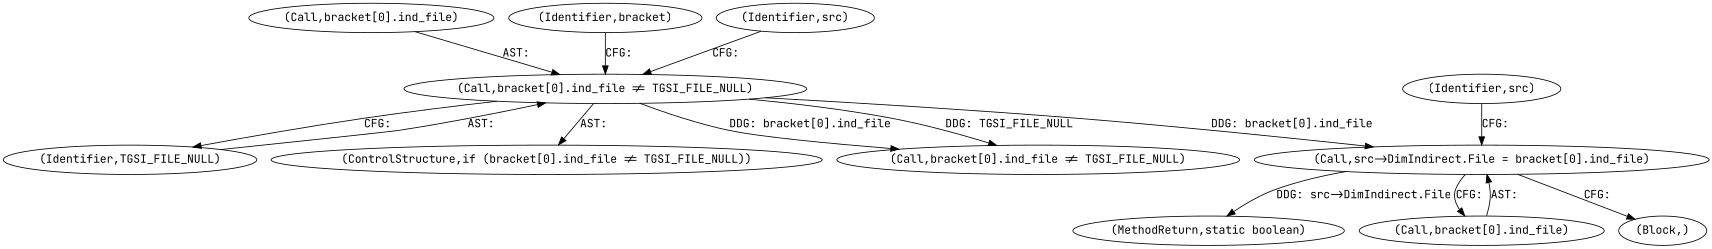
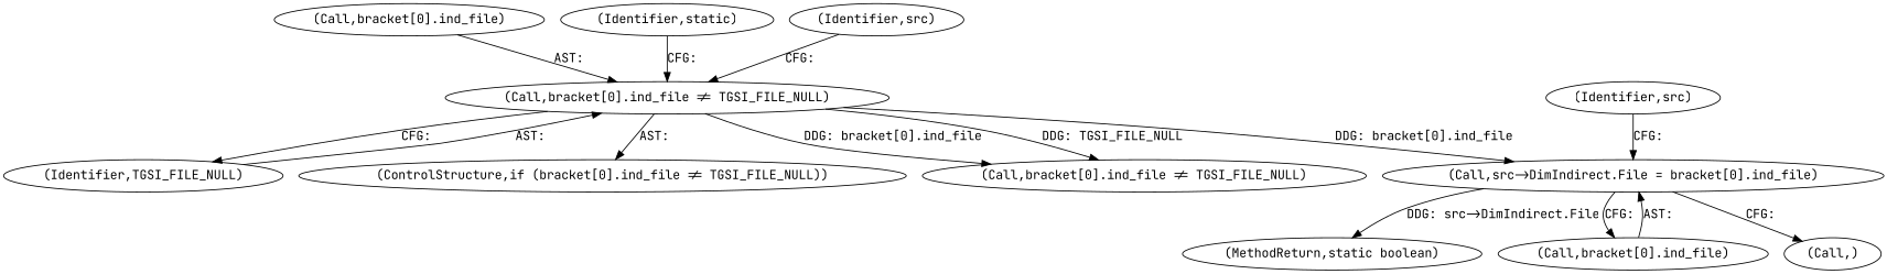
  digraph {
    fontname="JetBrains Mono"
    node [fontname="JetBrains Mono"]
    edge [fontname="JetBrains Mono"]
    n1 [label="(Call,src->DimIndirect.File = bracket[0].ind_file)"]
    n2 [label="(MethodReturn,static boolean)"]
    n3 [label="(Call,bracket[0].ind_file)"]
-   n4 [label="(Block,)"]
+   n4 [label="(Call,)"]
    n5 [label="(Call,bracket[0].ind_file != TGSI_FILE_NULL)"]
    n6 [label="(Identifier,TGSI_FILE_NULL)"]
    n7 [label="(ControlStructure,if (bracket[0].ind_file != TGSI_FILE_NULL))"]
    n8 [label="(Call,bracket[0].ind_file != TGSI_FILE_NULL)"]
    n9 [label="(Call,bracket[0].ind_file)"]
-   n10 [label="(Identifier,bracket)"]
+   n10 [label="(Identifier,static)"]
    n11 [label="(Identifier,src)"]
    n12 [label="(Identifier,src)"]
    n1 -> n2 [label="DDG: src->DimIndirect.File"]
    n1 -> n3 [label="CFG: "]
    n1 -> n4 [label="CFG: "]
    n3 -> n1 [label="AST: "]
    n5 -> n1 [label="DDG: bracket[0].ind_file"]
    n5 -> n6 [label="CFG: "]
    n5 -> n7 [label="AST: "]
    n5 -> n8 [label="DDG: bracket[0].ind_file"]
    n5 -> n8 [label="DDG: TGSI_FILE_NULL"]
    n6 -> n5 [label="AST: "]
    n9 -> n5 [label="AST: "]
    n10 -> n5 [label="CFG: "]
    n11 -> n1 [label="CFG: "]
    n12 -> n5 [label="CFG: "]
  }
